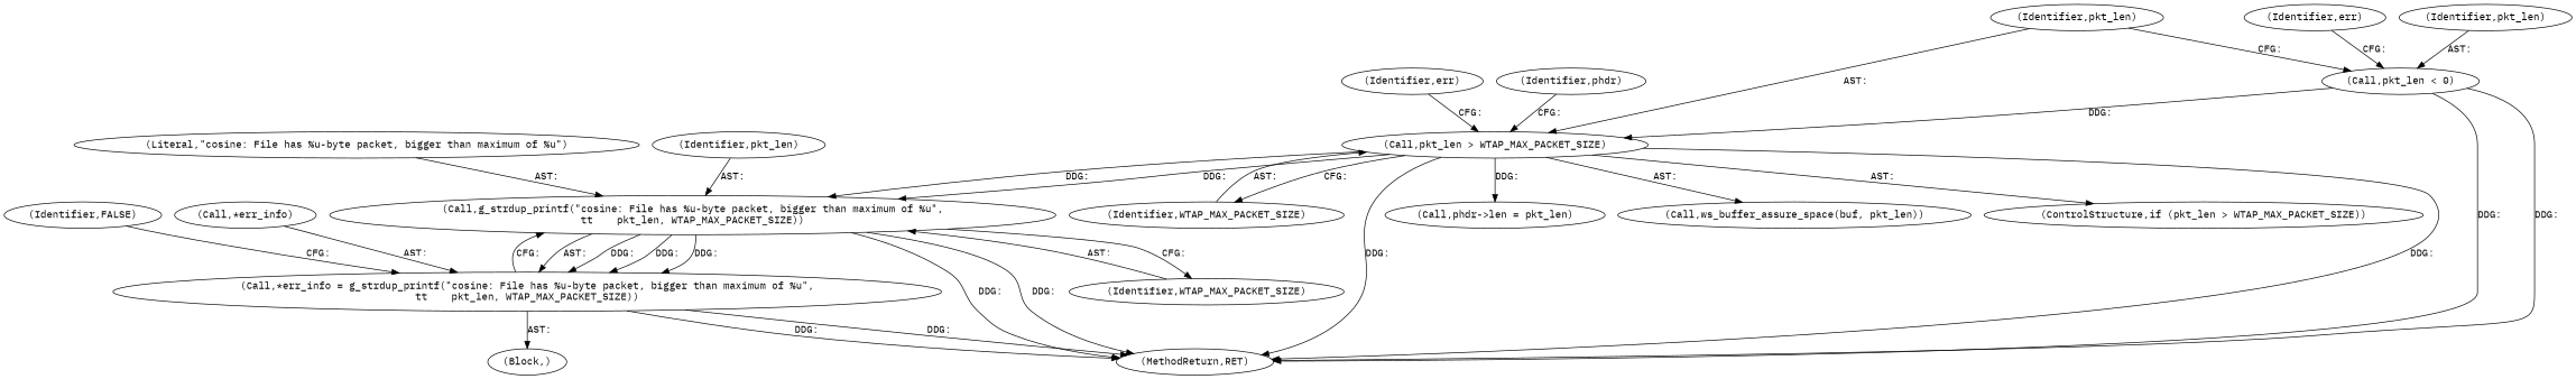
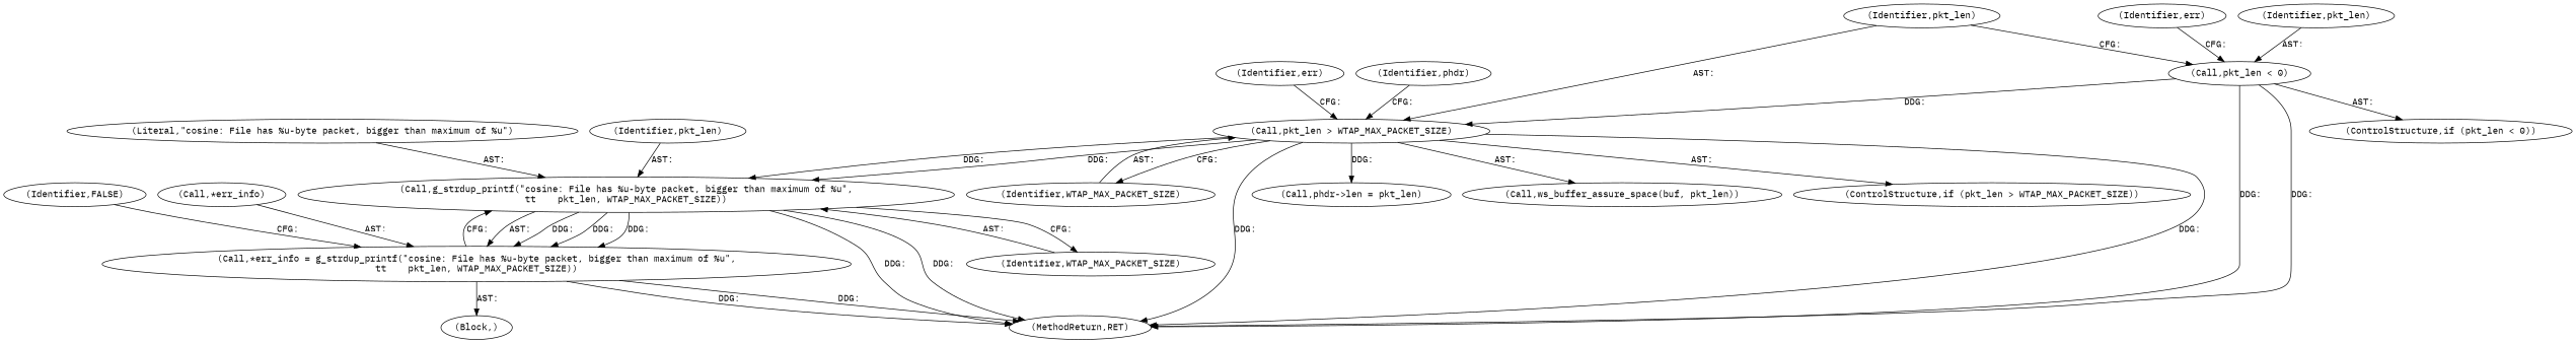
  digraph {
    fontname="IBM Plex Mono"
    node [fontname="IBM Plex Mono"]
    edge [fontname="IBM Plex Mono"]
    n1 [label="(Call,g_strdup_printf(\"cosine: File has %u-byte packet, bigger than maximum of %u\",\n\t\t    pkt_len, WTAP_MAX_PACKET_SIZE))"]
    n2 [label="(Call,*err_info = g_strdup_printf(\"cosine: File has %u-byte packet, bigger than maximum of %u\",\n\t\t    pkt_len, WTAP_MAX_PACKET_SIZE))"]
    n3 [label="(Identifier,WTAP_MAX_PACKET_SIZE)"]
    n4 [label="(MethodReturn,RET)"]
    n5 [label="(Block,)"]
    n6 [label="(Call,pkt_len > WTAP_MAX_PACKET_SIZE)"]
    n7 [label="(Call,phdr->len = pkt_len)"]
    n8 [label="(Identifier,WTAP_MAX_PACKET_SIZE)"]
    n9 [label="(Call,ws_buffer_assure_space(buf, pkt_len))"]
    n10 [label="(ControlStructure,if (pkt_len > WTAP_MAX_PACKET_SIZE))"]
    n11 [label="(Call,pkt_len < 0)"]
+   n12 [label="(ControlStructure,if (pkt_len < 0))"]
    n13 [label="(Identifier,pkt_len)"]
    n14 [label="(Identifier,FALSE)"]
    n15 [label="(Identifier,pkt_len)"]
    n16 [label="(Identifier,err)"]
    n17 [label="(Literal,\"cosine: File has %u-byte packet, bigger than maximum of %u\")"]
    n18 [label="(Call,*err_info)"]
    n19 [label="(Identifier,phdr)"]
    n20 [label="(Identifier,pkt_len)"]
    n21 [label="(Identifier,err)"]
    n1 -> n2 [label="AST: "]
    n1 -> n2 [label="DDG: "]
    n1 -> n2 [label="DDG: "]
    n1 -> n2 [label="DDG: "]
    n1 -> n3 [label="CFG: "]
    n1 -> n4 [label="DDG: "]
    n1 -> n4 [label="DDG: "]
    n2 -> n1 [label="CFG: "]
    n2 -> n4 [label="DDG: "]
    n2 -> n4 [label="DDG: "]
    n2 -> n5 [label="AST: "]
    n3 -> n1 [label="AST: "]
    n6 -> n1 [label="DDG: "]
    n6 -> n1 [label="DDG: "]
    n6 -> n4 [label="DDG: "]
    n6 -> n4 [label="DDG: "]
    n6 -> n7 [label="DDG: "]
    n6 -> n8 [label="CFG: "]
    n6 -> n9 [label="AST: "]
    n6 -> n10 [label="AST: "]
    n8 -> n6 [label="AST: "]
    n11 -> n4 [label="DDG: "]
    n11 -> n4 [label="DDG: "]
    n11 -> n6 [label="DDG: "]
+   n11 -> n12 [label="AST: "]
    n13 -> n11 [label="AST: "]
    n14 -> n2 [label="CFG: "]
    n15 -> n1 [label="AST: "]
    n16 -> n6 [label="CFG: "]
    n17 -> n1 [label="AST: "]
    n18 -> n2 [label="AST: "]
    n19 -> n6 [label="CFG: "]
    n20 -> n6 [label="AST: "]
    n20 -> n11 [label="CFG: "]
    n21 -> n11 [label="CFG: "]
  }
